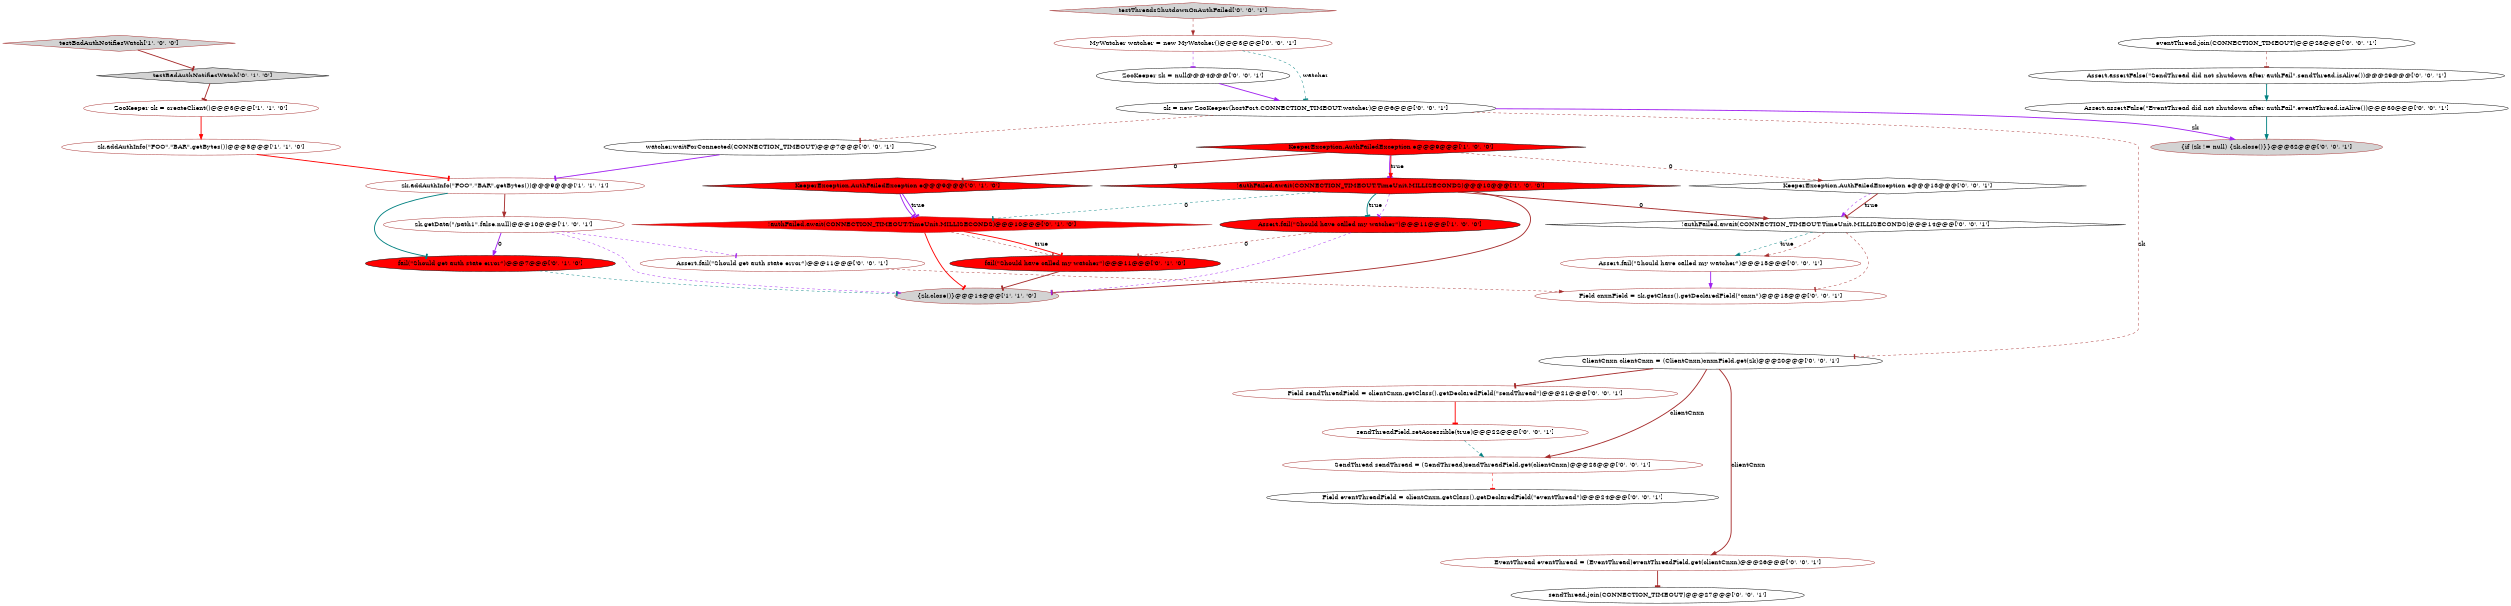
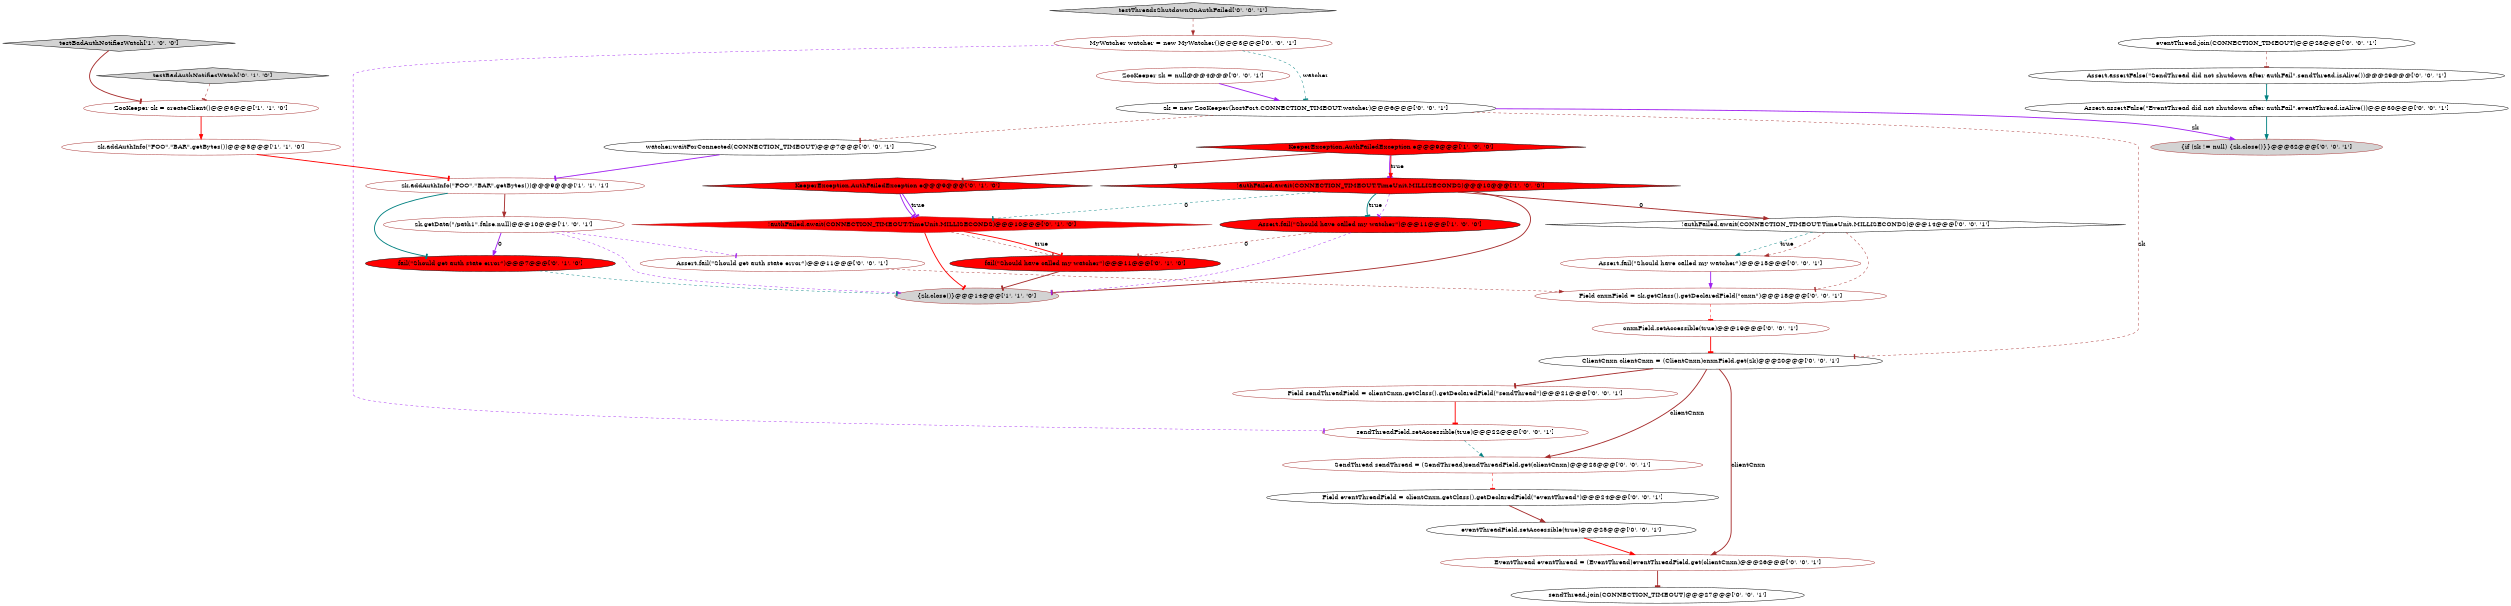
  digraph {
    fontname="DejaVu Serif"
    node [color=black fillcolor=white fontname="DejaVu Serif" shape=ellipse style=filled]
    edge [arrowhead=tee color=brown fontname="DejaVu Serif" style=bold]
    n1 [label="Field eventThreadField = clientCnxn.getClass().getDeclaredField(\"eventThread\")@@@24@@@['0', '0', '1']"]
+   n2 [label="eventThreadField.setAccessible(true)@@@25@@@['0', '0', '1']"]
    n3 [color=brown label="EventThread eventThread = (EventThread)eventThreadField.get(clientCnxn)@@@26@@@['0', '0', '1']"]
    n4 [label="ClientCnxn clientCnxn = (ClientCnxn)cnxnField.get(zk)@@@20@@@['0', '0', '1']"]
    n5 [color=brown label="Field sendThreadField = clientCnxn.getClass().getDeclaredField(\"sendThread\")@@@21@@@['0', '0', '1']"]
    n6 [color=brown label="SendThread sendThread = (SendThread)sendThreadField.get(clientCnxn)@@@23@@@['0', '0', '1']"]
    n7 [color=brown label="sendThreadField.setAccessible(true)@@@22@@@['0', '0', '1']"]
    n8 [label="sendThread.join(CONNECTION_TIMEOUT)@@@27@@@['0', '0', '1']"]
    n9 [fillcolor=red label="KeeperException.AuthFailedException e@@@9@@@['1', '0', '0']" shape=diamond]
    n10 [fillcolor=red label="!authFailed.await(CONNECTION_TIMEOUT,TimeUnit.MILLISECONDS)@@@10@@@['1', '0', '0']" shape=diamond]
    n11 [fillcolor=red label="KeeperException.AuthFailedException e@@@9@@@['0', '1', '0']" shape=diamond]
-   n12 [label="KeeperException.AuthFailedException e@@@13@@@['0', '0', '1']" shape=diamond]
    n13 [label="!authFailed.await(CONNECTION_TIMEOUT,TimeUnit.MILLISECONDS)@@@14@@@['0', '0', '1']" shape=diamond]
    n14 [color=brown fillcolor=lightgray label="{zk.close()}@@@14@@@['1', '1', '0']"]
    n15 [fillcolor=red label="Assert.fail(\"Should have called my watcher\")@@@11@@@['1', '0', '0']"]
    n16 [color=brown fillcolor=red label="!authFailed.await(CONNECTION_TIMEOUT,TimeUnit.MILLISECONDS)@@@10@@@['0', '1', '0']" shape=diamond]
    n17 [color=brown label="Field cnxnField = zk.getClass().getDeclaredField(\"cnxn\")@@@18@@@['0', '0', '1']"]
    n18 [color=brown label="Assert.fail(\"Should have called my watcher\")@@@15@@@['0', '0', '1']"]
+   n19 [color=brown label="cnxnField.setAccessible(true)@@@19@@@['0', '0', '1']"]
    n20 [color=brown label="zk.getData(\"/path1\",false,null)@@@10@@@['1', '0', '1']"]
    n21 [color=brown label="Assert.fail(\"Should get auth state error\")@@@11@@@['0', '0', '1']"]
    n22 [fillcolor=red label="fail(\"Should get auth state error\")@@@7@@@['0', '1', '0']"]
    n23 [fillcolor=red label="fail(\"Should have called my watcher\")@@@11@@@['0', '1', '0']"]
    n24 [label="Assert.assertFalse(\"SendThread did not shutdown after authFail\",sendThread.isAlive())@@@29@@@['0', '0', '1']"]
    n25 [label="Assert.assertFalse(\"EventThread did not shutdown after authFail\",eventThread.isAlive())@@@30@@@['0', '0', '1']"]
    n26 [color=brown fillcolor=lightgray label="{if (zk != null) {zk.close()}}@@@32@@@['0', '0', '1']"]
    n27 [color=brown label="zk.addAuthInfo(\"FOO\",\"BAR\".getBytes())@@@9@@@['1', '1', '1']"]
    n28 [label="eventThread.join(CONNECTION_TIMEOUT)@@@28@@@['0', '0', '1']"]
    n29 [color=brown label="MyWatcher watcher = new MyWatcher()@@@3@@@['0', '0', '1']"]
-   n30 [label="ZooKeeper zk = null@@@4@@@['0', '0', '1']"]
+   n30 [color=brown label="ZooKeeper zk = null@@@4@@@['0', '0', '1']"]
    n31 [label="zk = new ZooKeeper(hostPort,CONNECTION_TIMEOUT,watcher)@@@6@@@['0', '0', '1']"]
    n32 [label="watcher.waitForConnected(CONNECTION_TIMEOUT)@@@7@@@['0', '0', '1']"]
-   n33 [color=brown fillcolor=lightgray label="testBadAuthNotifiesWatch['1', '0', '0']" shape=diamond]
+   n33 [fillcolor=lightgray label="testBadAuthNotifiesWatch['1', '0', '0']" shape=diamond]
    n34 [color=brown label="ZooKeeper zk = createClient()@@@3@@@['1', '1', '0']"]
    n35 [color=brown label="zk.addAuthInfo(\"FOO\",\"BAR\".getBytes())@@@5@@@['1', '1', '0']"]
-   n36 [color=brown fillcolor=lightgray label="testThreadsShutdownOnAuthFailed['0', '0', '1']" shape=diamond]
+   n36 [fillcolor=lightgray label="testThreadsShutdownOnAuthFailed['0', '0', '1']" shape=diamond]
    n37 [fillcolor=lightgray label="testBadAuthNotifiesWatch['0', '1', '0']" shape=diamond]
+   n1 -> n2 [arrowhead=normal]
+   n2 -> n3 [arrowhead=normal color=red]
    n3 -> n8
    n4 -> n3 [arrowhead=normal label=clientCnxn]
    n4 -> n5
    n4 -> n6 [arrowhead=normal label=clientCnxn]
    n5 -> n7 [color=red]
    n6 -> n1 [color=red style=dashed]
    n7 -> n6 [arrowhead=normal color=teal style=dashed]
    n9 -> n10 [color=purple]
    n9 -> n10 [arrowhead=normal color=red label=true]
    n9 -> n11 [label=0]
-   n9 -> n12 [arrowhead=normal label=0 style=dashed]
    n10 -> n13 [arrowhead=normal label=0]
    n10 -> n14
    n10 -> n15 [color=purple style=dashed]
    n10 -> n15 [color=teal label=true]
    n10 -> n16 [color=teal label=0 style=dashed]
    n11 -> n16 [color=purple label=true]
    n11 -> n16 [color=purple]
-   n12 -> n13 [label=true]
-   n12 -> n13 [arrowhead=normal color=purple style=dashed]
    n13 -> n17 [style=dashed]
    n13 -> n18 [arrowhead=normal color=teal label=true style=dashed]
    n13 -> n18 [arrowhead=normal style=dashed]
    n15 -> n14 [color=purple style=dashed]
    n15 -> n23 [label=0 style=dashed]
    n16 -> n14 [color=red]
    n16 -> n23 [style=dashed]
    n16 -> n23 [color=red label=true]
+   n17 -> n19 [color=red style=dashed]
    n18 -> n17 [arrowhead=normal color=purple]
+   n19 -> n4 [color=red]
    n20 -> n14 [arrowhead=normal color=purple style=dashed]
    n20 -> n21 [color=purple style=dashed]
    n20 -> n22 [arrowhead=normal color=purple label=0]
    n21 -> n17 [arrowhead=normal style=dashed]
    n22 -> n14 [color=teal style=dashed]
    n23 -> n14
    n24 -> n25 [arrowhead=normal color=teal]
    n25 -> n26 [arrowhead=normal color=teal]
    n27 -> n20 [arrowhead=normal]
    n27 -> n22 [color=teal]
    n28 -> n24 [style=dashed]
-   n29 -> n30 [color=purple style=dashed]
+   n29 -> n7 [color=purple style=dashed]
    n29 -> n31 [color=teal label=watcher style=dashed]
    n30 -> n31 [arrowhead=normal color=purple]
    n31 -> n4 [label=zk style=dashed]
    n31 -> n26 [arrowhead=normal color=purple label=zk]
    n31 -> n32 [style=dashed]
    n32 -> n27 [color=purple]
-   n33 -> n37
+   n33 -> n34
    n34 -> n35 [arrowhead=normal color=red]
    n35 -> n27 [color=red]
    n36 -> n29 [arrowhead=normal style=dashed]
-   n37 -> n34
+   n37 -> n34 [style=dashed]
  }
